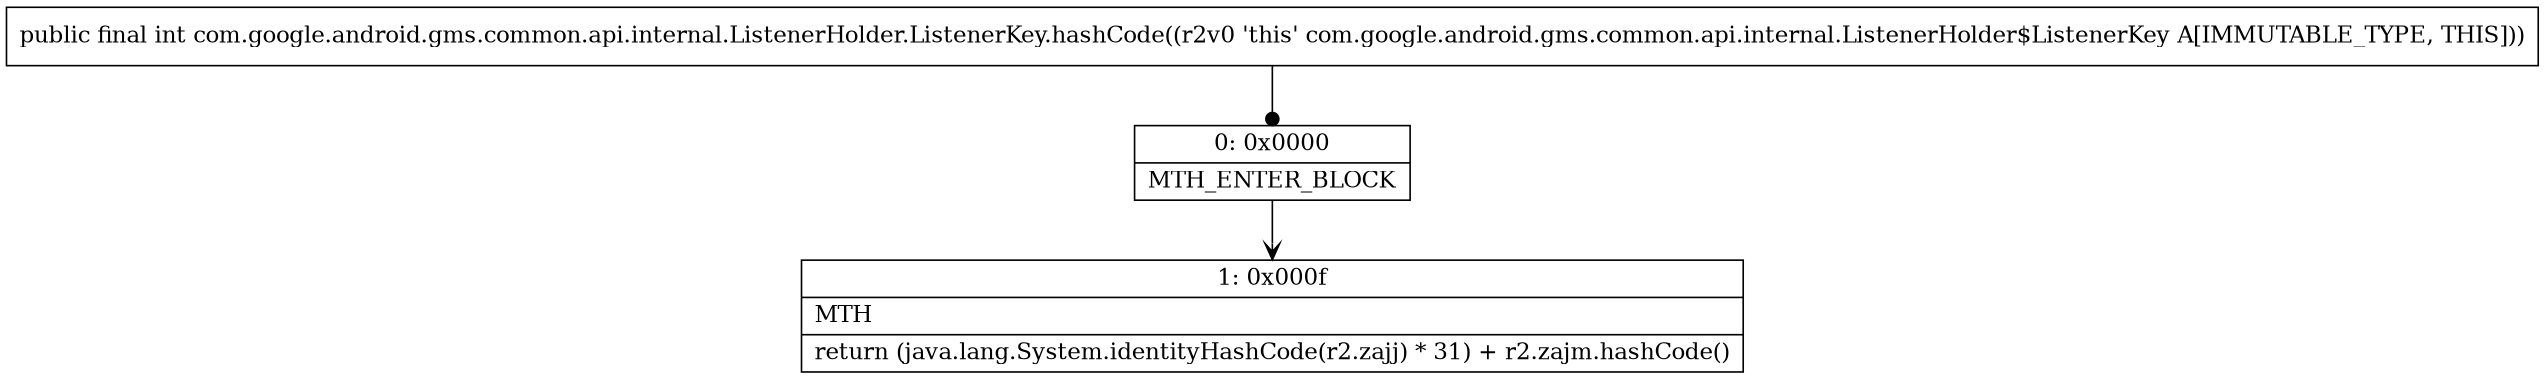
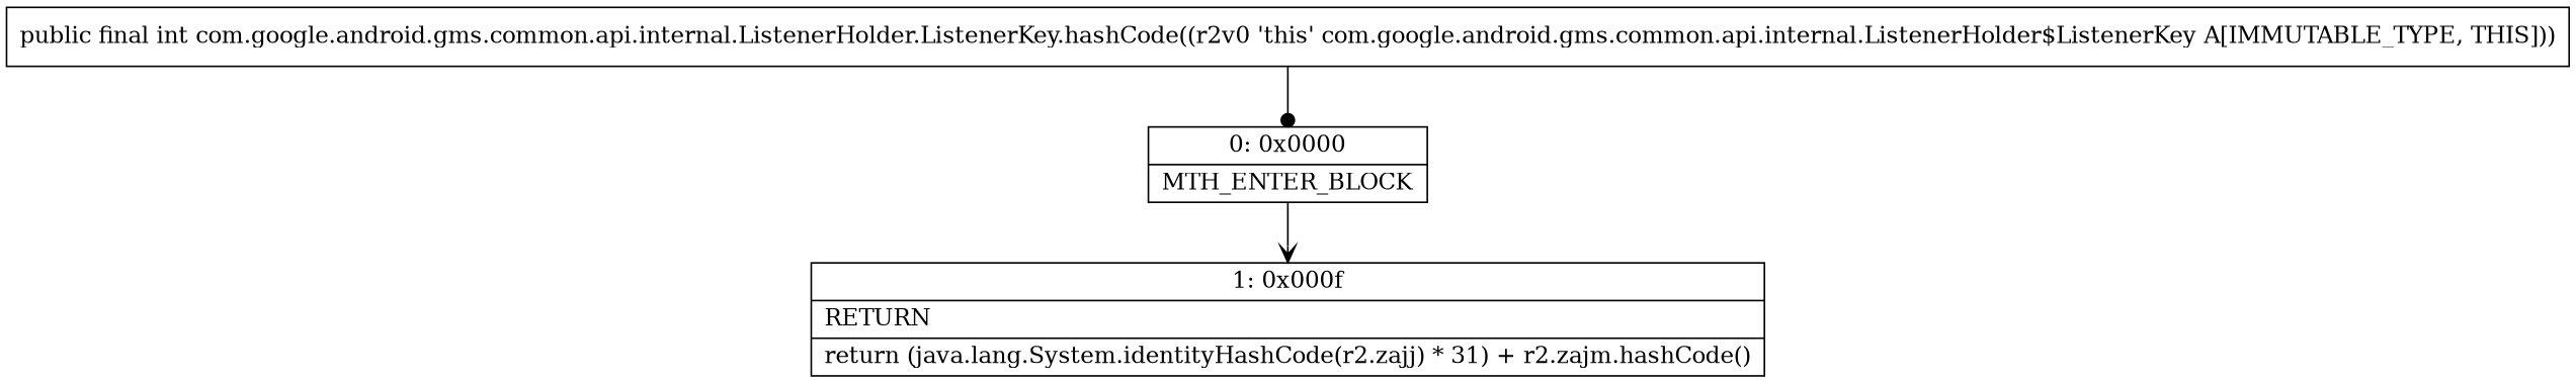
  digraph {
    node [shape=record]
    n1 [label="{0\:\ 0x0000|MTH_ENTER_BLOCK\l}"]
-   n2 [label="{1\:\ 0x000f|MTH\l|return (java.lang.System.identityHashCode(r2.zajj) * 31) + r2.zajm.hashCode()\l}"]
+   n2 [label="{1\:\ 0x000f|RETURN\l|return (java.lang.System.identityHashCode(r2.zajj) * 31) + r2.zajm.hashCode()\l}"]
    n3 [label="{public final int com.google.android.gms.common.api.internal.ListenerHolder.ListenerKey.hashCode((r2v0 'this' com.google.android.gms.common.api.internal.ListenerHolder$ListenerKey A[IMMUTABLE_TYPE, THIS])) }"]
    n1 -> n2 [arrowhead=vee]
    n3 -> n1 [arrowhead=dot]
  }
